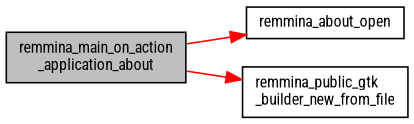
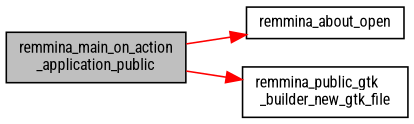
  digraph {
    fontname="Roboto Condensed"
    rankdir=LR
    node [color=black fillcolor=white fontname="Roboto Condensed" fontsize=10 shape=record style=filled]
    edge [color=red fontname="Roboto Condensed" fontsize=10 labelfontname=Helvetica labelfontsize=10 style=solid]
-   n1 [fillcolor=grey75 fontcolor=black height=0.2 label="remmina_main_on_action\l_application_about" width=0.4]
+   n1 [fillcolor=grey75 fontcolor=black height=0.2 label="remmina_main_on_action\l_application_public" width=0.4]
    n2 [height=0.2 label=remmina_about_open width=0.4]
-   n3 [height=0.2 label="remmina_public_gtk\l_builder_new_from_file" width=0.4]
+   n3 [height=0.2 label="remmina_public_gtk\l_builder_new_gtk_file" width=0.4]
    n1 -> n2
    n1 -> n3
  }
